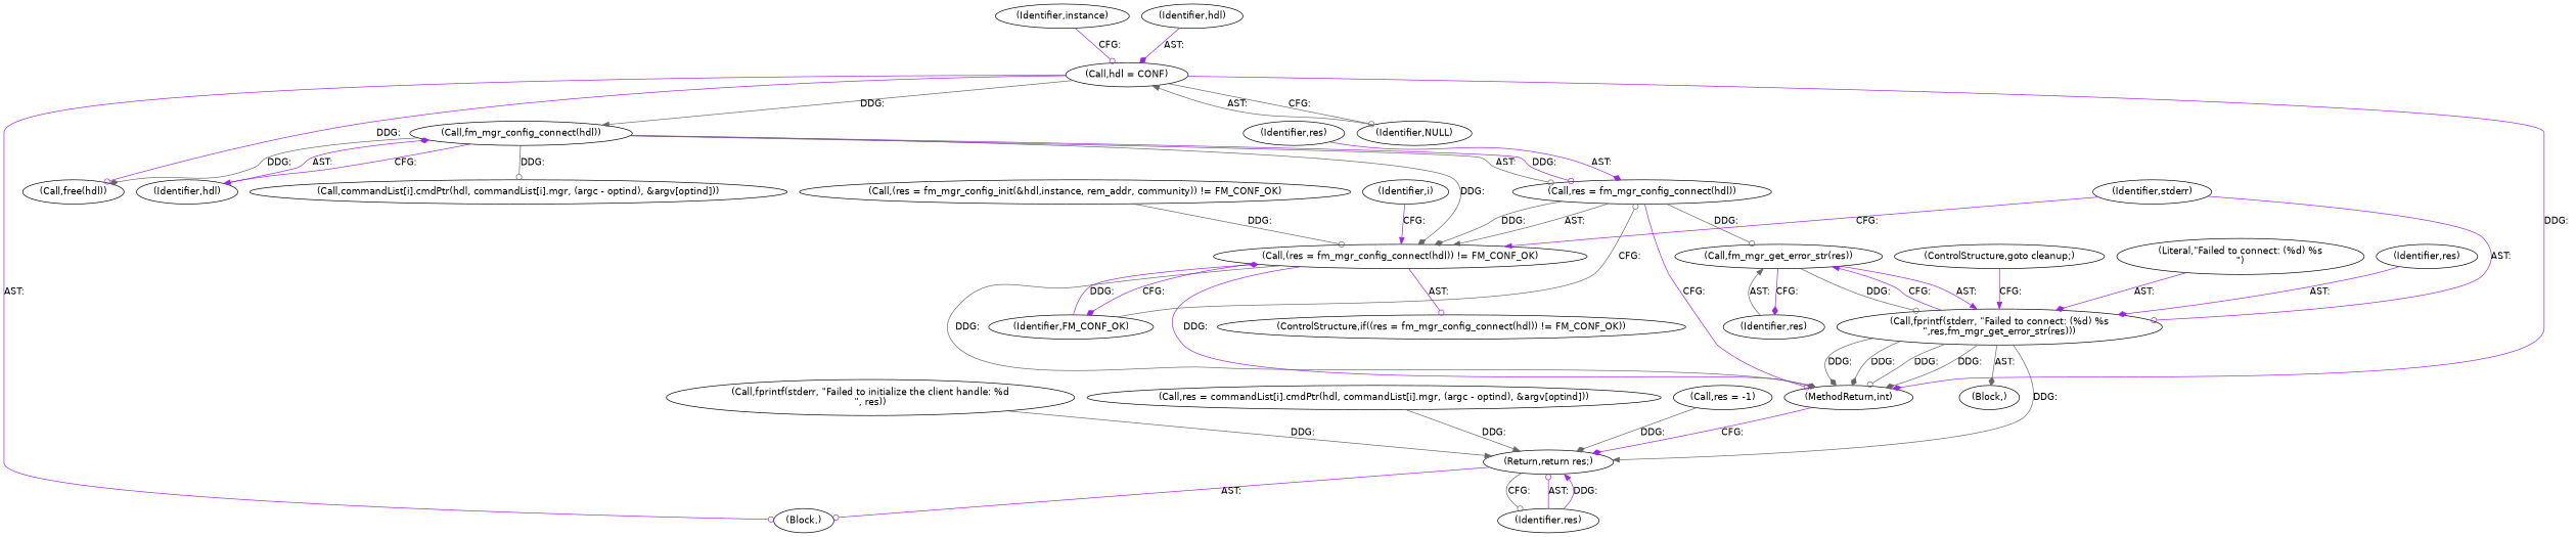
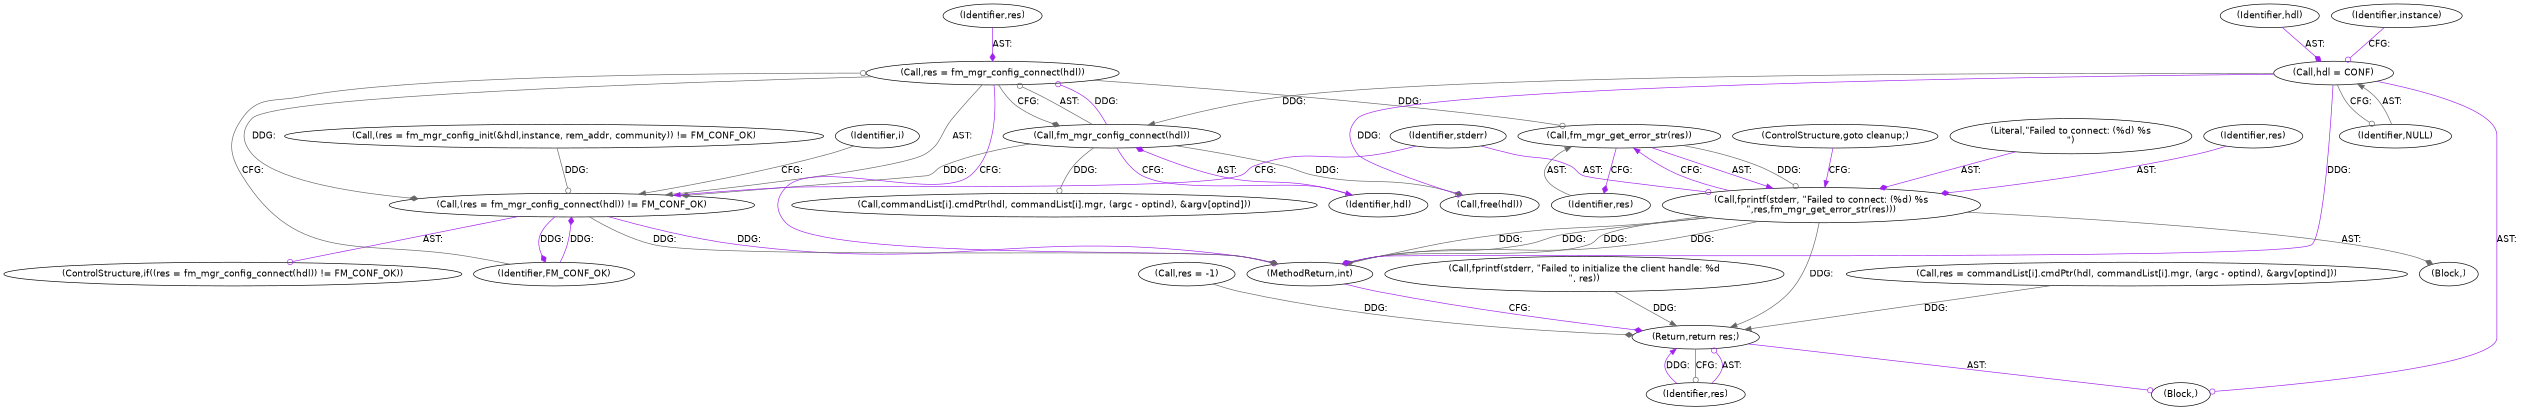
  digraph {
    fontname="DejaVu Sans"
    node [fontname="DejaVu Sans"]
    edge [arrowhead=diamond color=purple fontname="DejaVu Sans"]
    n1 [label="(Call,res = fm_mgr_config_connect(hdl))"]
    n2 [label="(Call,fm_mgr_config_connect(hdl))"]
    n3 [label="(Call,(res = fm_mgr_config_connect(hdl)) != FM_CONF_OK)"]
    n4 [label="(Call,fm_mgr_get_error_str(res))"]
    n5 [label="(MethodReturn,int)"]
    n6 [label="(Call,commandList[i].cmdPtr(hdl, commandList[i].mgr, (argc - optind), &argv[optind]))"]
    n7 [label="(Call,free(hdl))"]
    n8 [label="(Identifier,hdl)"]
    n9 [label="(ControlStructure,if((res = fm_mgr_config_connect(hdl)) != FM_CONF_OK))"]
    n10 [label="(Identifier,FM_CONF_OK)"]
    n11 [label="(Call,fprintf(stderr, \"Failed to connect: (%d) %s\n\",res,fm_mgr_get_error_str(res)))"]
    n12 [label="(Identifier,res)"]
    n13 [label="(Return,return res;)"]
    n14 [label="(Call,hdl = CONF)"]
    n15 [label="(Block,)"]
    n16 [label="(Identifier,NULL)"]
    n17 [label="(Block,)"]
    n18 [label="(Identifier,res)"]
    n19 [label="(Identifier,res)"]
    n20 [label="(Call,fprintf(stderr, \"Failed to initialize the client handle: %d\n\", res))"]
    n21 [label="(Identifier,instance)"]
    n22 [label="(Call,(res = fm_mgr_config_init(&hdl,instance, rem_addr, community)) != FM_CONF_OK)"]
    n23 [label="(ControlStructure,goto cleanup;)"]
    n24 [label="(Literal,\"Failed to connect: (%d) %s\n\")"]
    n25 [label="(Call,res = commandList[i].cmdPtr(hdl, commandList[i].mgr, (argc - optind), &argv[optind]))"]
    n26 [label="(Identifier,i)"]
    n27 [label="(Identifier,hdl)"]
    n28 [label="(Identifier,res)"]
    n29 [label="(Identifier,stderr)"]
    n30 [label="(Call,res = -1)"]
+   n1 -> n2 [color=gray40 label="CFG: "]
    n1 -> n3 [arrowhead=normal color=gray40 label="AST: "]
    n1 -> n3 [color=gray40 label="DDG: "]
    n1 -> n4 [arrowhead=odot color=gray40 label="DDG: "]
    n1 -> n5 [arrowhead=odot label="CFG: "]
    n2 -> n1 [arrowhead=odot color=gray40 label="AST: "]
    n2 -> n1 [arrowhead=odot label="DDG: "]
    n2 -> n3 [color=gray40 label="DDG: "]
    n2 -> n6 [arrowhead=odot color=gray40 label="DDG: "]
    n2 -> n7 [color=gray40 label="DDG: "]
    n2 -> n8 [arrowhead=normal label="CFG: "]
    n3 -> n5 [label="DDG: "]
    n3 -> n5 [color=gray40 label="DDG: "]
    n3 -> n9 [arrowhead=odot label="AST: "]
-   n3 -> n10 [label="CFG: "]
+   n3 -> n10 [label="DDG: "]
    n4 -> n11 [arrowhead=normal label="AST: "]
    n4 -> n11 [arrowhead=odot color=gray40 label="DDG: "]
    n4 -> n12 [label="CFG: "]
    n5 -> n13 [label="CFG: "]
    n8 -> n2 [label="AST: "]
    n10 -> n1 [arrowhead=odot color=gray40 label="CFG: "]
    n10 -> n3 [label="DDG: "]
    n11 -> n4 [arrowhead=normal label="CFG: "]
    n11 -> n5 [color=gray40 label="DDG: "]
    n11 -> n5 [color=gray40 label="DDG: "]
    n11 -> n5 [arrowhead=odot color=gray40 label="DDG: "]
    n11 -> n5 [color=gray40 label="DDG: "]
    n11 -> n13 [arrowhead=normal color=gray40 label="DDG: "]
    n11 -> n17 [color=gray40 label="AST: "]
    n12 -> n4 [arrowhead=normal color=gray40 label="AST: "]
    n13 -> n15 [arrowhead=odot label="AST: "]
    n13 -> n18 [arrowhead=odot color=gray40 label="CFG: "]
    n14 -> n2 [arrowhead=normal color=gray40 label="DDG: "]
    n14 -> n5 [label="DDG: "]
    n14 -> n7 [arrowhead=odot label="DDG: "]
    n14 -> n15 [arrowhead=odot label="AST: "]
    n14 -> n16 [arrowhead=odot color=gray40 label="CFG: "]
    n16 -> n14 [arrowhead=normal color=gray40 label="AST: "]
    n18 -> n13 [arrowhead=odot label="AST: "]
    n18 -> n13 [arrowhead=normal label="DDG: "]
    n19 -> n1 [label="AST: "]
    n20 -> n13 [arrowhead=normal color=gray40 label="DDG: "]
    n21 -> n14 [arrowhead=odot label="CFG: "]
    n22 -> n3 [arrowhead=odot color=gray40 label="DDG: "]
    n23 -> n11 [arrowhead=normal label="CFG: "]
    n24 -> n11 [label="AST: "]
    n25 -> n13 [arrowhead=normal color=gray40 label="DDG: "]
-   n26 -> n3 [arrowhead=normal label="CFG: "]
+   n26 -> n3 [arrowhead=normal color=gray40 label="CFG: "]
    n27 -> n14 [label="AST: "]
    n28 -> n11 [label="AST: "]
    n29 -> n3 [arrowhead=normal label="CFG: "]
    n29 -> n11 [arrowhead=odot label="AST: "]
    n30 -> n13 [color=gray40 label="DDG: "]
  }
